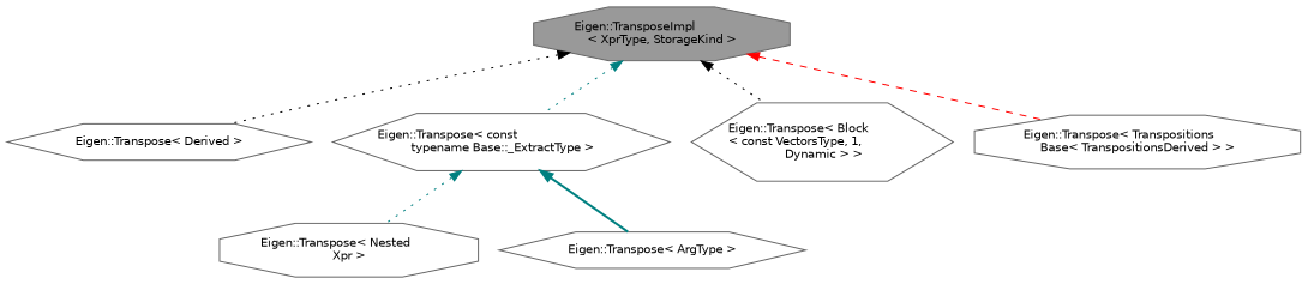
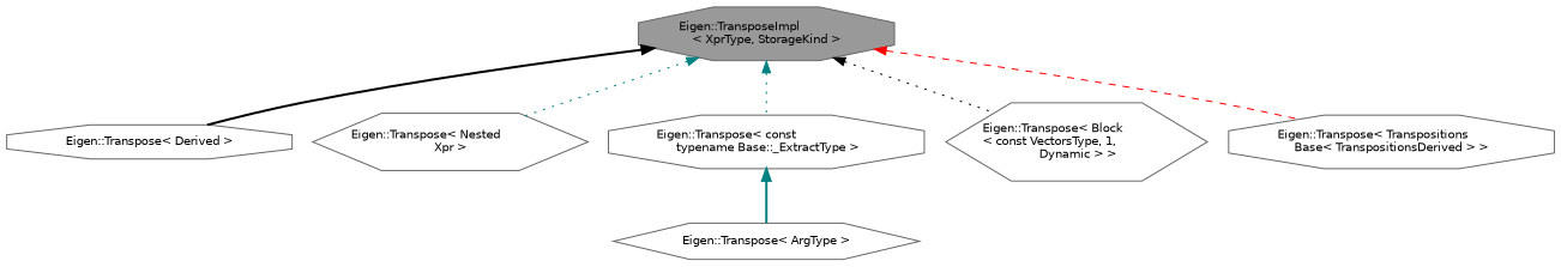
  digraph {
    rankdir=TB
    node [color=gray40 fillcolor=white fontname=Helvetica fontsize=10 shape=octagon style=filled]
    edge [color=teal dir=back fontname=Helvetica fontsize=10 labelfontname=Helvetica labelfontsize=10 style=dotted]
    n1 [fillcolor=grey60 fontcolor=black height=0.2 label="Eigen::TransposeImpl\l\< XprType, StorageKind \>" width=0.4]
-   n2 [height=0.2 label="Eigen::Transpose\< Derived \>" shape=hexagon width=0.4]
-   n3 [height=0.2 label="Eigen::Transpose\< Nested\lXpr \>" width=0.4]
-   n4 [height=0.2 label="Eigen::Transpose\< const\l typename Base::_ExtractType \>" shape=hexagon width=0.4]
+   n2 [height=0.2 label="Eigen::Transpose\< Derived \>" width=0.4]
+   n3 [height=0.2 label="Eigen::Transpose\< Nested\lXpr \>" shape=hexagon width=0.4]
+   n4 [height=0.2 label="Eigen::Transpose\< const\l typename Base::_ExtractType \>" width=0.4]
    n5 [height=0.2 label="Eigen::Transpose\< Block\l\< const VectorsType, 1,\l Dynamic \> \>" shape=hexagon width=0.4]
    n6 [height=0.2 label="Eigen::Transpose\< Transpositions\lBase\< TranspositionsDerived \> \>" width=0.4]
    n7 [height=0.2 label="Eigen::Transpose\< ArgType \>" shape=hexagon width=0.4]
-   n1 -> n2 [color=black]
-   n4 -> n3
+   n1 -> n2 [color=black style=bold]
+   n1 -> n3
    n1 -> n4
    n1 -> n5 [color=black]
    n1 -> n6 [color=red style=dashed]
    n4 -> n7 [style=bold]
  }
